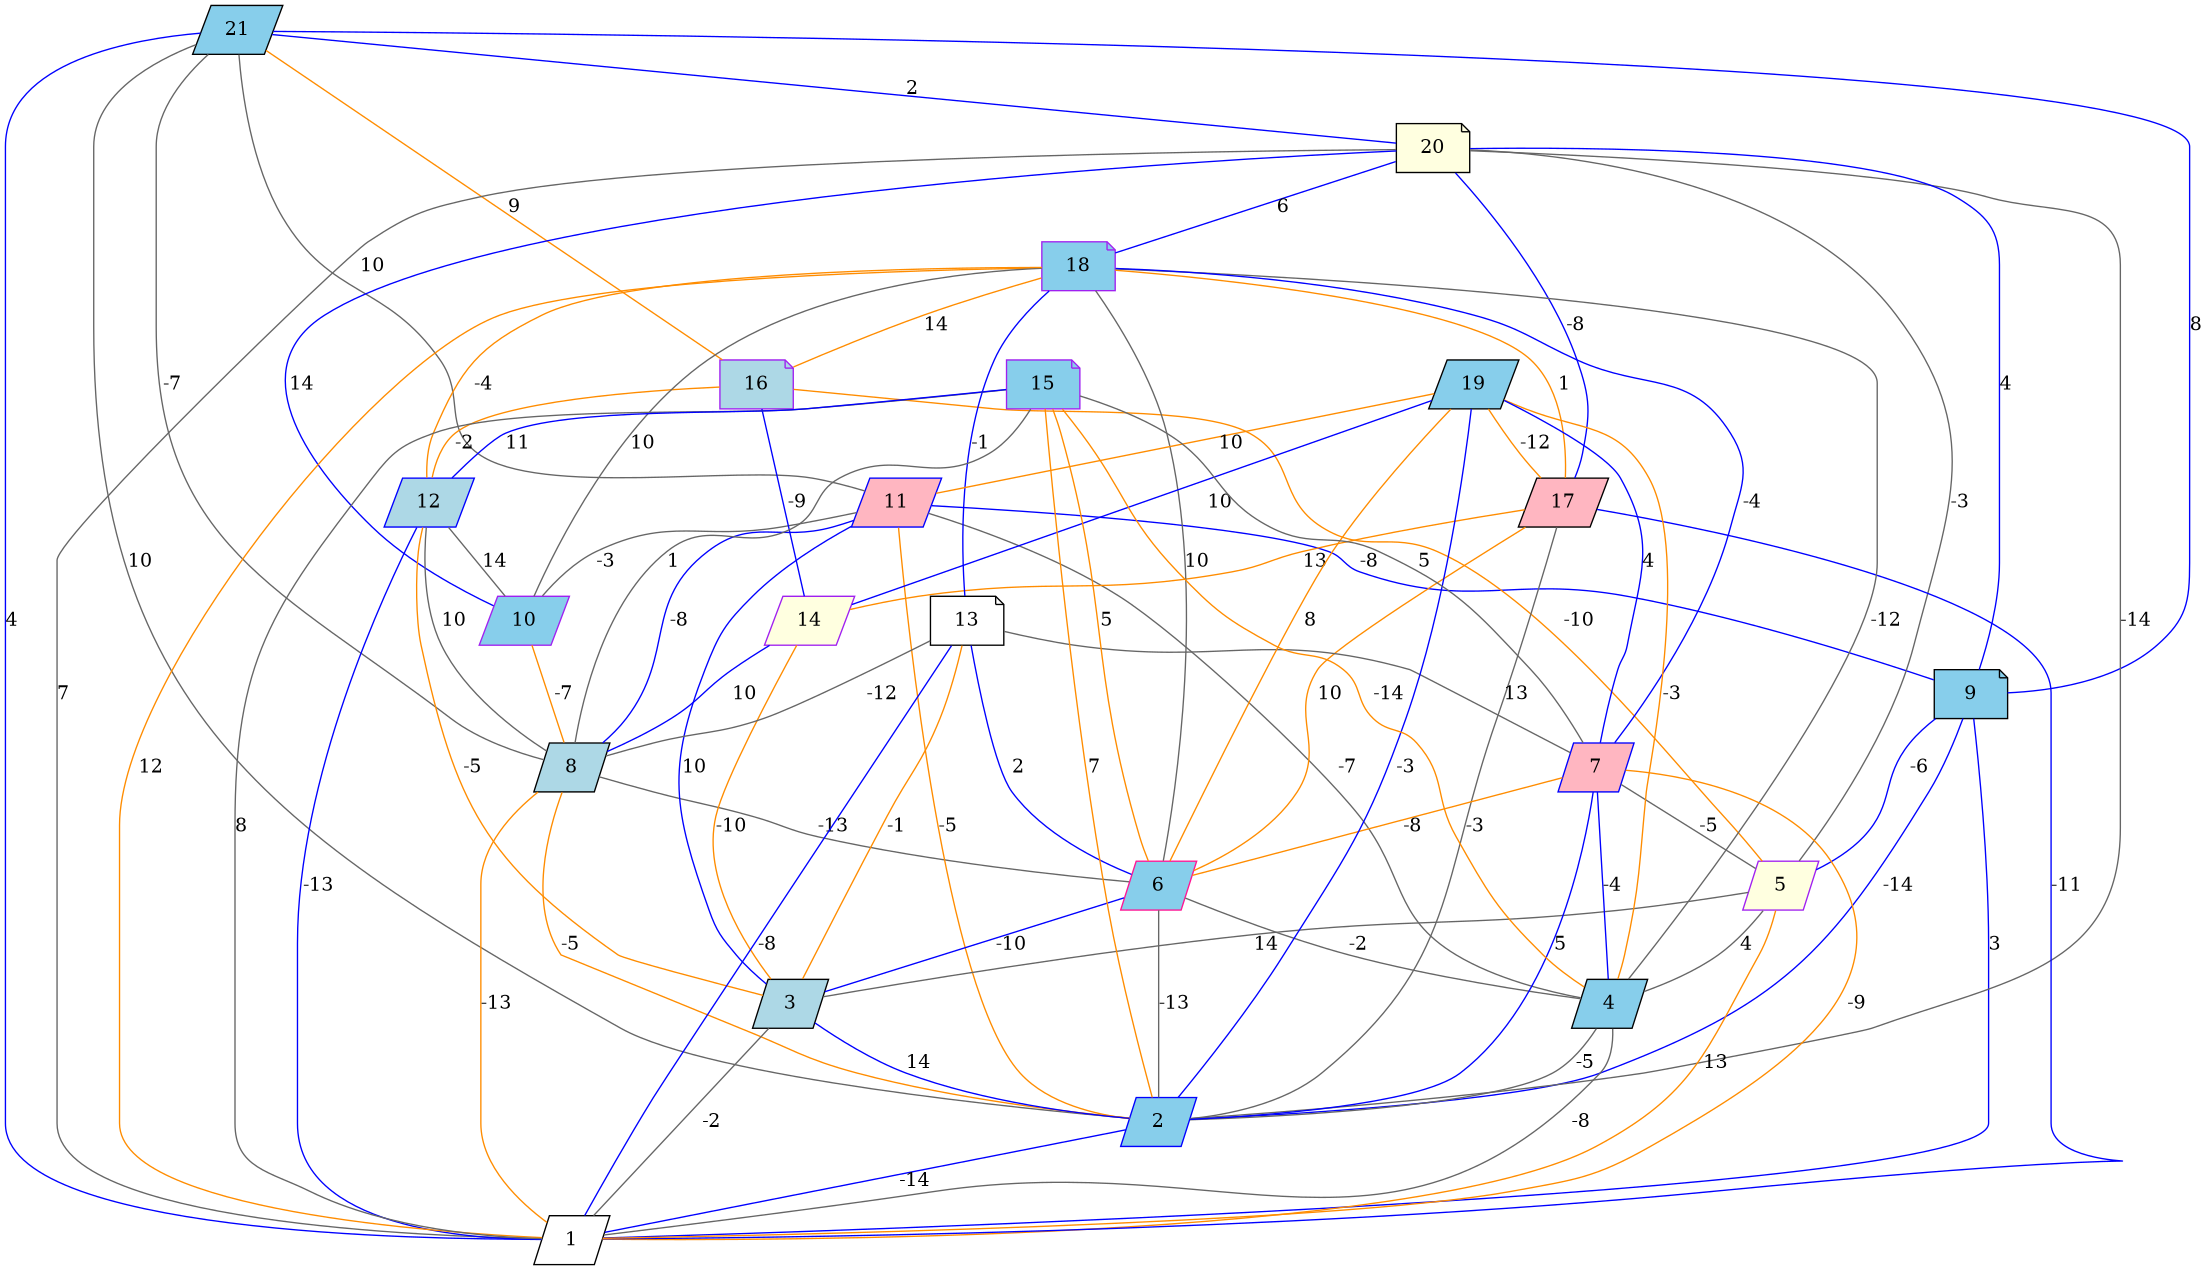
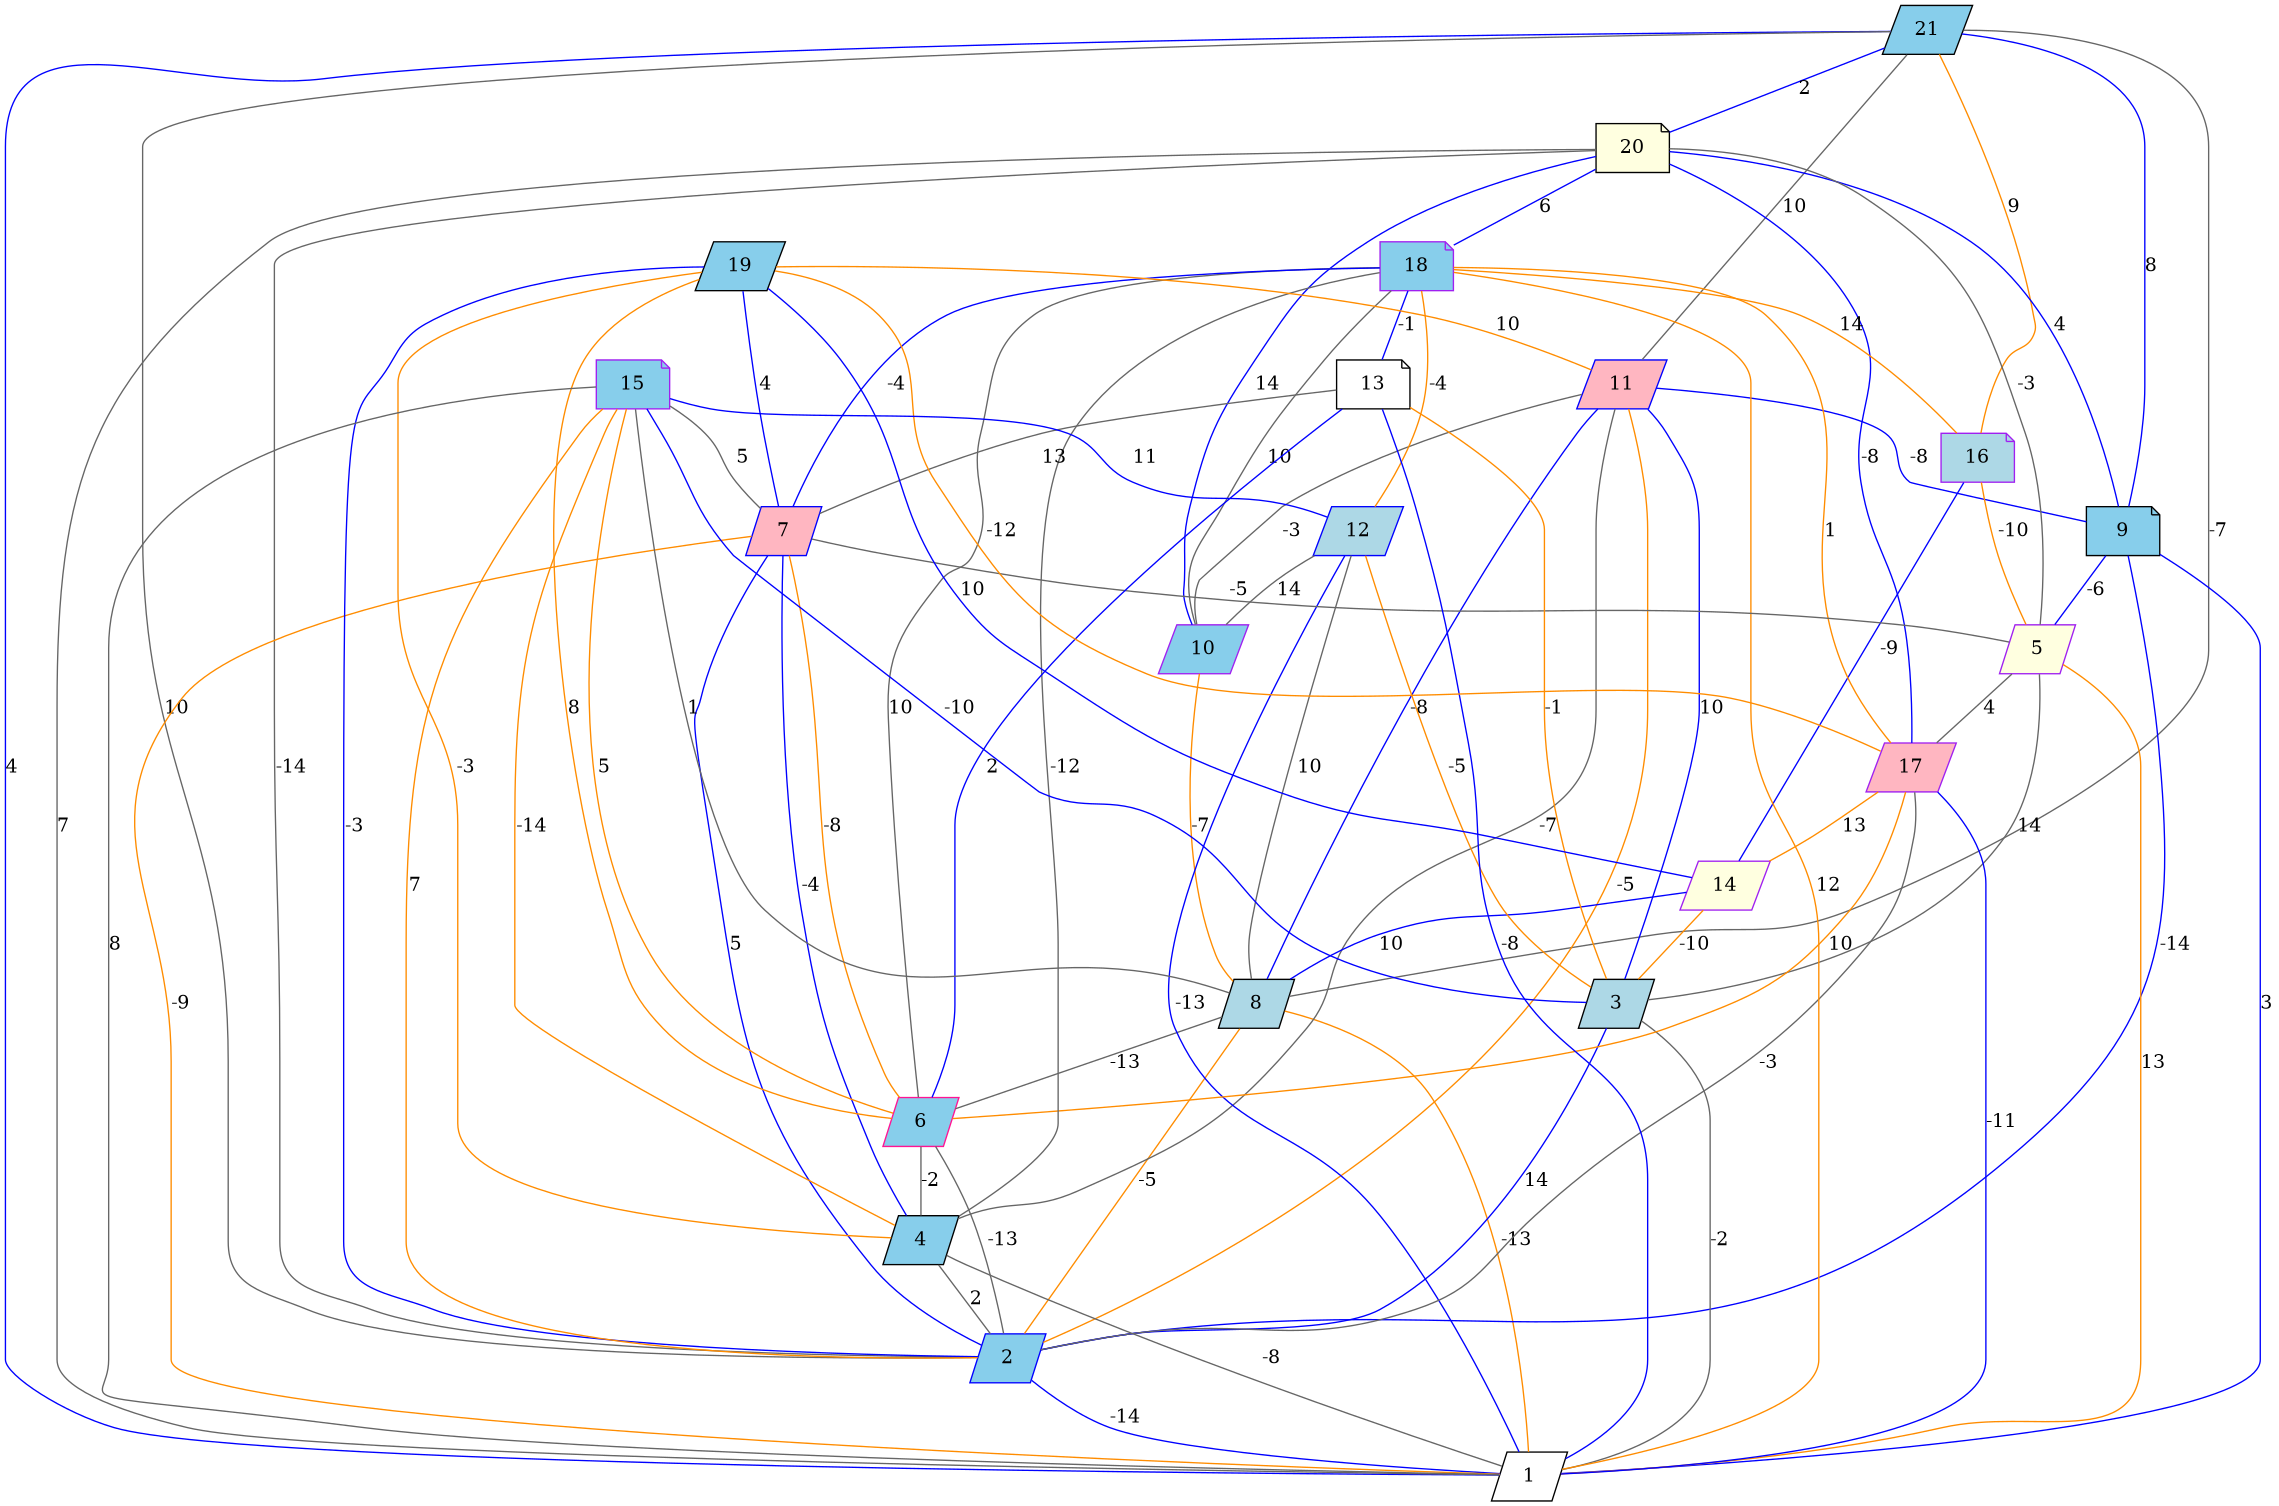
  graph {
    fontname="Helvetica,Arial,sans-serif"
    node [color=black fillcolor=skyblue shape=parallelogram style=filled]
    edge [color=blue]
    1 [fillcolor=white]
    21
    2 [color=blue]
    8 [fillcolor=lightblue]
    9 [shape=note]
    11 [color=blue fillcolor=lightpink]
    16 [color=purple fillcolor=lightblue shape=note]
    20 [fillcolor=lightyellow shape=note]
    6 [color=deeppink]
    5 [color=purple fillcolor=lightyellow]
    10 [color=purple]
    4
    3 [fillcolor=lightblue]
    14 [color=purple fillcolor=lightyellow]
    12 [color=blue fillcolor=lightblue]
-   17 [fillcolor=lightpink]
+   17 [color=purple fillcolor=lightpink]
    18 [color=purple shape=note]
    7 [color=blue fillcolor=lightpink]
    13 [fillcolor=white shape=note]
    19
    15 [color=purple shape=note]
    21 -- 1 [label=4]
    21 -- 2 [color=gray40 label=10]
    21 -- 8 [color=gray40 label=-7]
    21 -- 9 [label=8]
    21 -- 11 [color=gray40 label=10]
    21 -- 16 [color=darkorange label=9]
    21 -- 20 [label=2]
    2 -- 1 [label=-14]
    8 -- 1 [color=darkorange label=-13]
    8 -- 2 [color=darkorange label=-5]
    8 -- 6 [color=gray40 label=-13]
    9 -- 1 [label=3]
    9 -- 2 [label=-14]
    9 -- 5 [label=-6]
    11 -- 2 [color=darkorange label=-5]
    11 -- 8 [label=-8]
    11 -- 9 [label=-8]
    11 -- 10 [color=gray40 label=-3]
    11 -- 4 [color=gray40 label=-7]
    11 -- 3 [label=10]
    16 -- 5 [color=darkorange label=-10]
    16 -- 14 [label=-9]
-   16 -- 12 [color=darkorange label=-2]
    20 -- 1 [color=gray40 label=7]
    20 -- 2 [color=gray40 label=-14]
    20 -- 9 [label=4]
    20 -- 5 [color=gray40 label=-3]
    20 -- 10 [label=14]
    20 -- 17 [label=-8]
    20 -- 18 [label=6]
    6 -- 2 [color=gray40 label=-13]
    6 -- 4 [color=gray40 label=-2]
-   6 -- 3 [label=-10]
+   15 -- 3 [label=-10]
    5 -- 1 [color=darkorange label=13]
-   5 -- 4 [color=gray40 label=4]
+   5 -- 17 [color=gray40 label=4]
    5 -- 3 [color=gray40 label=14]
    10 -- 8 [color=darkorange label=-7]
    4 -- 1 [color=gray40 label=-8]
-   4 -- 2 [color=gray40 label=-5]
+   4 -- 2 [color=gray40 label=2]
    3 -- 1 [color=gray40 label=-2]
    3 -- 2 [label=14]
    14 -- 8 [label=10]
    14 -- 3 [color=darkorange label=-10]
    12 -- 1 [label=-13]
    12 -- 8 [color=gray40 label=10]
    12 -- 10 [color=gray40 label=14]
    12 -- 3 [color=darkorange label=-5]
    17 -- 1 [label=-11]
    17 -- 2 [color=gray40 label=-3]
    17 -- 6 [color=darkorange label=10]
    17 -- 14 [color=darkorange label=13]
    18 -- 1 [color=darkorange label=12]
    18 -- 16 [color=darkorange label=14]
    18 -- 6 [color=gray40 label=10]
    18 -- 10 [color=gray40 label=10]
    18 -- 4 [color=gray40 label=-12]
    18 -- 12 [color=darkorange label=-4]
    18 -- 17 [color=darkorange label=1]
    18 -- 7 [label=-4]
    18 -- 13 [label=-1]
    7 -- 1 [color=darkorange label=-9]
    7 -- 2 [label=5]
    7 -- 6 [color=darkorange label=-8]
    7 -- 5 [color=gray40 label=-5]
    7 -- 4 [label=-4]
    13 -- 1 [label=-8]
-   13 -- 8 [color=gray40 label=-12]
    13 -- 6 [label=2]
    13 -- 3 [color=darkorange label=-1]
    13 -- 7 [color=gray40 label=13]
    19 -- 2 [label=-3]
    19 -- 11 [color=darkorange label=10]
    19 -- 6 [color=darkorange label=8]
    19 -- 4 [color=darkorange label=-3]
    19 -- 14 [label=10]
    19 -- 17 [color=darkorange label=-12]
    19 -- 7 [label=4]
    15 -- 1 [color=gray40 label=8]
    15 -- 2 [color=darkorange label=7]
    15 -- 8 [color=gray40 label=1]
    15 -- 6 [color=darkorange label=5]
    15 -- 4 [color=darkorange label=-14]
    15 -- 12 [label=11]
    15 -- 7 [color=gray40 label=5]
  }
